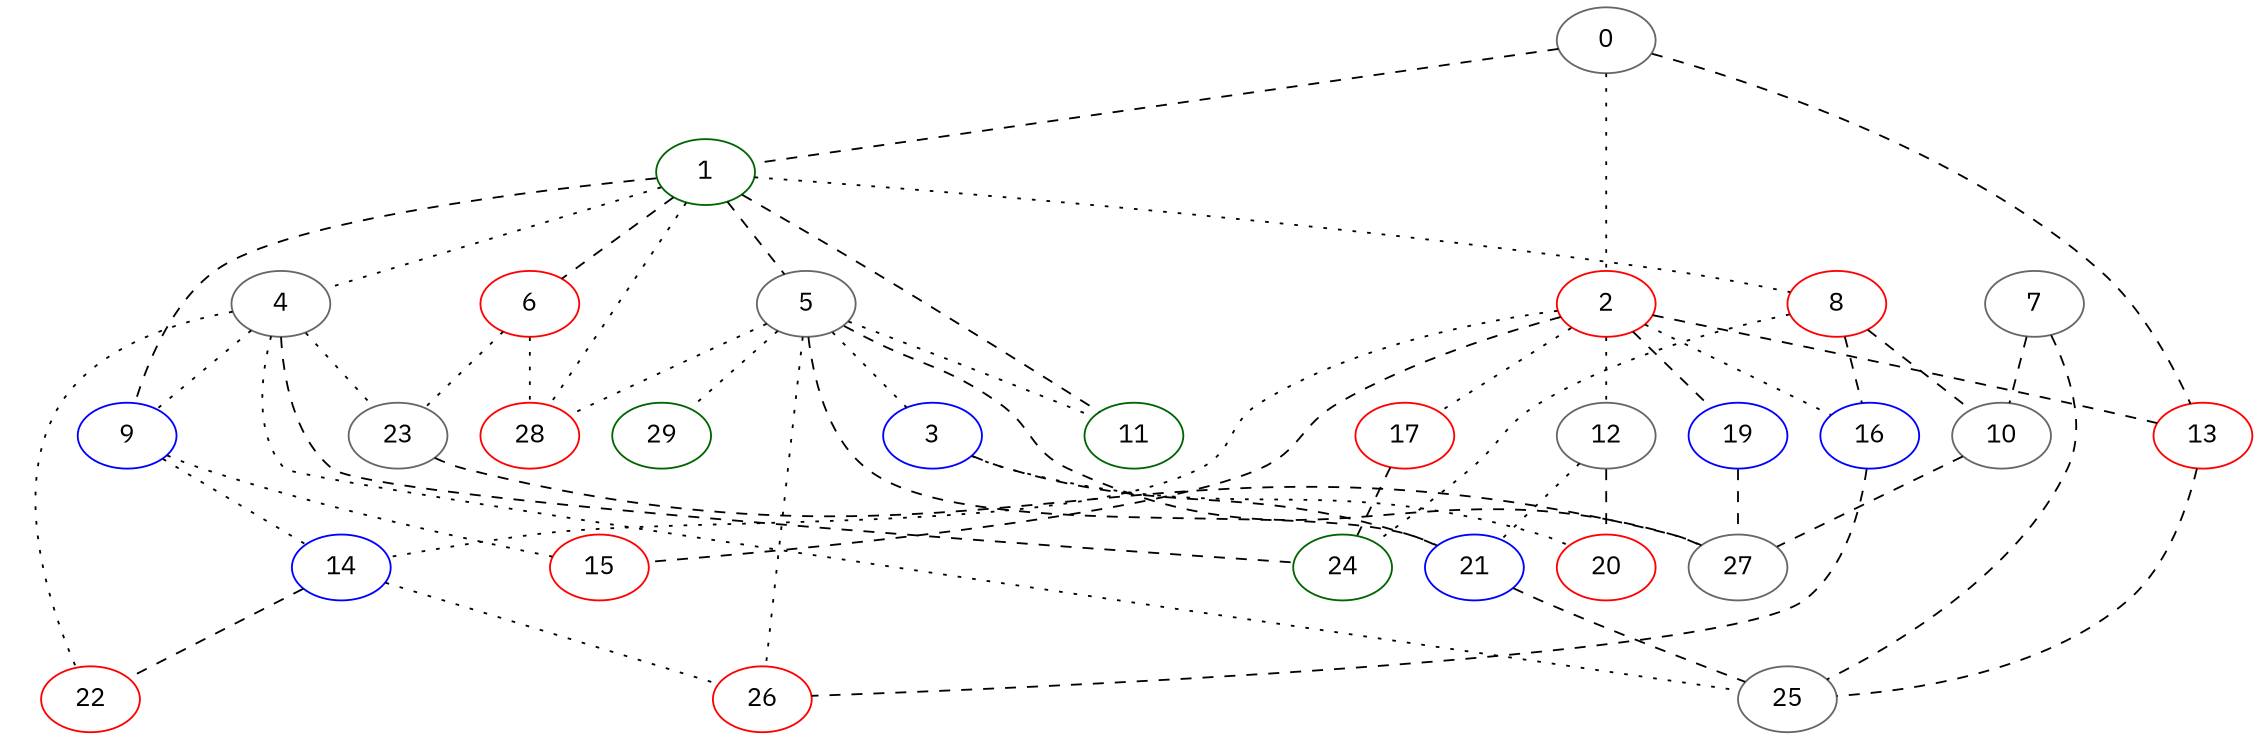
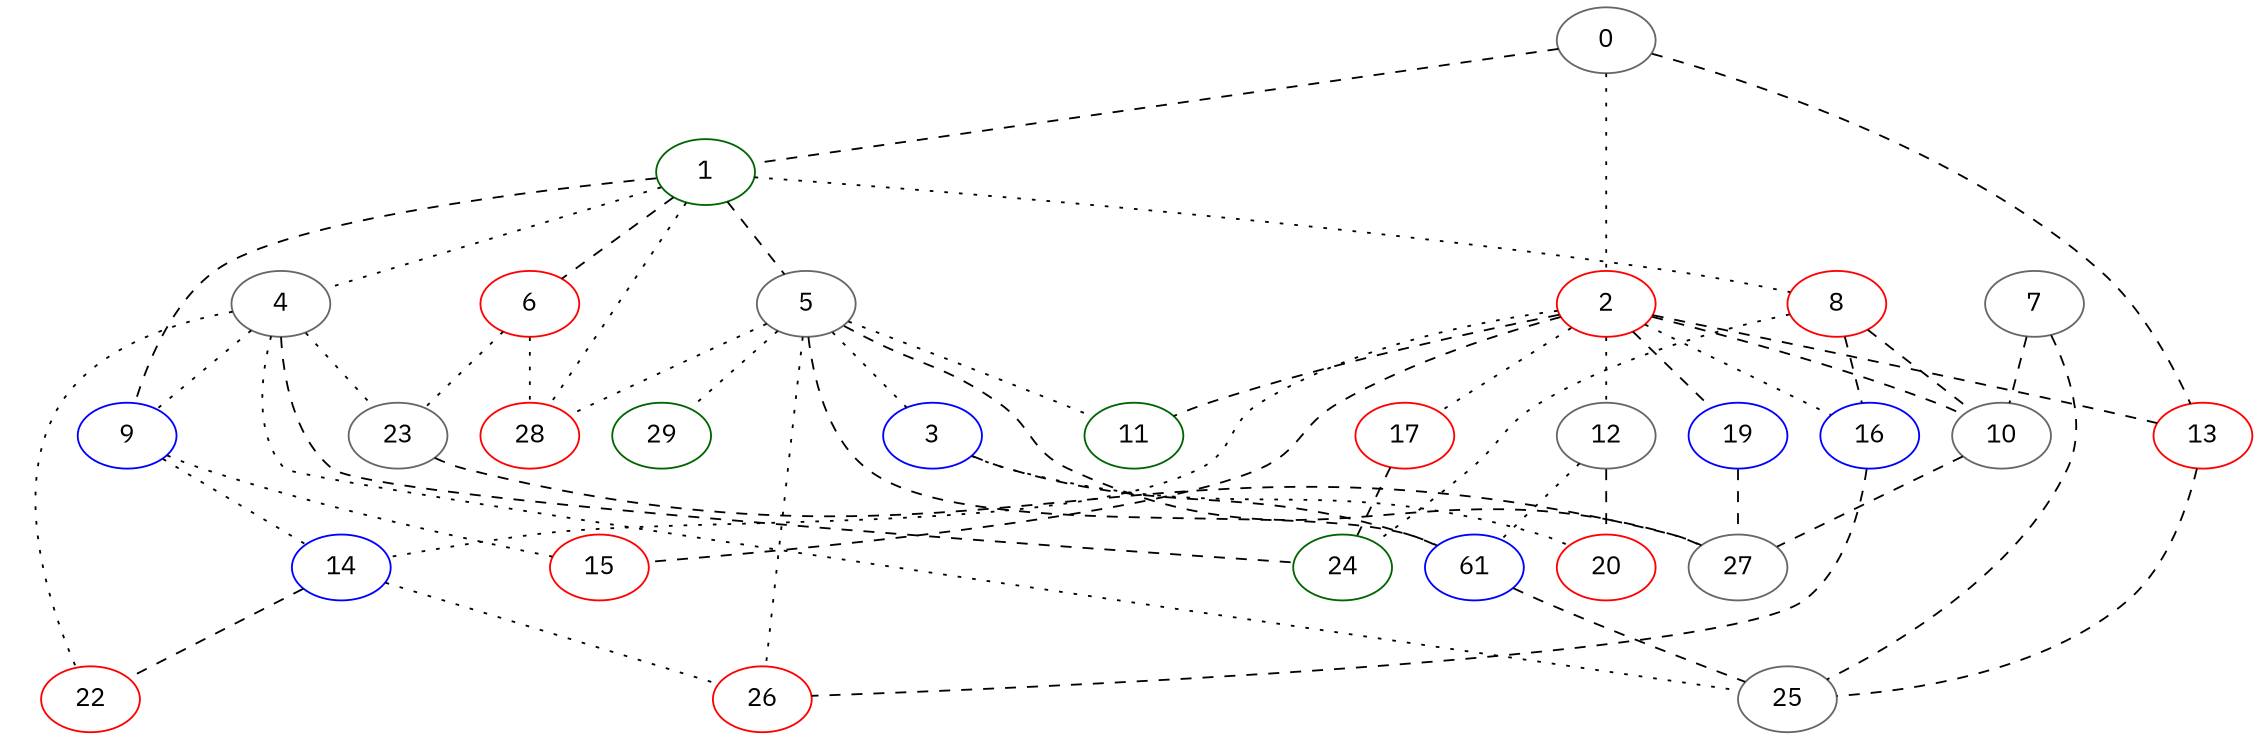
  graph {
    fontname="IBM Plex Sans"
    node [color=red fontname="IBM Plex Sans"]
    edge [fontname="IBM Plex Sans" style=dashed]
    1 [color=darkgreen]
    0 [color=gray40]
    2
    13
    4 [color=gray40]
    5 [color=gray40]
    6
    8
    9 [color=blue]
    28
    10 [color=gray40]
    11 [color=darkgreen]
    12 [color=gray40]
    14 [color=blue]
    15
    16 [color=blue]
    17
    19 [color=blue]
    3 [color=blue]
    20
-   21 [color=blue]
+   21 [color=blue label=61]
    25 [color=gray40]
    24 [color=darkgreen]
    22
    23 [color=gray40]
    26
    27 [color=gray40]
    29 [color=darkgreen]
    7 [color=gray40]
    1 -- 4 [style=dotted]
    1 -- 5
    1 -- 6
    1 -- 8 [style=dotted]
    1 -- 9
    1 -- 28 [style=dotted]
    0 -- 1
    0 -- 2 [style=dotted]
    0 -- 13
    2 -- 13
-   1 -- 11
+   2 -- 10
+   2 -- 11
    2 -- 12 [style=dotted]
    2 -- 14 [style=dotted]
    2 -- 15
    2 -- 16 [style=dotted]
    2 -- 17 [style=dotted]
    2 -- 19
    13 -- 25
    4 -- 9 [style=dotted]
    4 -- 25 [style=dotted]
    4 -- 24
    4 -- 22 [style=dotted]
    4 -- 23 [style=dotted]
    5 -- 28 [style=dotted]
    5 -- 11 [style=dotted]
    5 -- 3 [style=dotted]
    5 -- 21
    5 -- 26 [style=dotted]
    5 -- 27
    5 -- 29 [style=dotted]
    6 -- 28 [style=dotted]
    6 -- 23 [style=dotted]
    8 -- 10
    8 -- 16
    8 -- 24 [style=dotted]
    9 -- 14 [style=dotted]
    9 -- 15 [style=dotted]
    10 -- 27
    12 -- 20
    12 -- 21 [style=dotted]
    14 -- 22
    14 -- 26 [style=dotted]
    16 -- 26
    17 -- 24
    19 -- 27
    3 -- 20 [style=dotted]
    3 -- 21
    21 -- 25
    23 -- 27
    7 -- 10
    7 -- 25
  }
